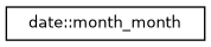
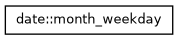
  digraph {
    rankdir=TB
-   n1 [color=black fillcolor=white fontname=Helvetica fontsize=10 height=0.2 label="date::month_month" shape=record style=filled width=0.4]
+   n1 [color=black fillcolor=white fontname=Helvetica fontsize=10 height=0.2 label="date::month_weekday" shape=record style=filled width=0.4]
  }
